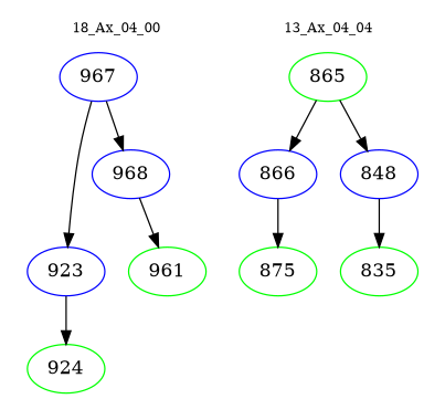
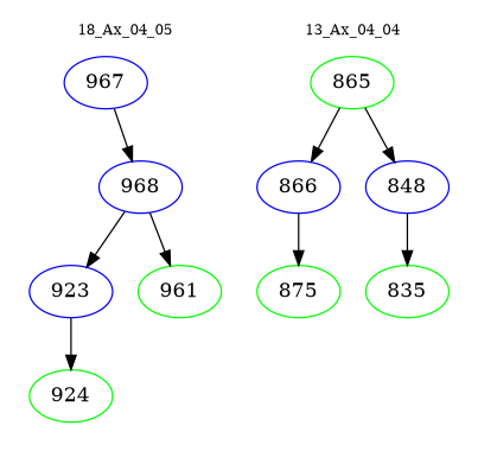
  digraph {
    node [color=blue]
    edge [color=black]
    n1 [label=967]
    n2 [label=923]
    n3 [label=968]
    n4 [color=green label=924]
    n5 [color=green label=961]
    n6 [color=green label=865]
    n7 [label=866]
    n8 [label=848]
    n9 [color=green label=875]
    n10 [color=green label=835]
    subgraph cluster_1 {
      color=white
      fontsize=10
-     label="18_Ax_04_00"
+     label="18_Ax_04_05"
      n1
      n2
      n3
      n4
      n5
    }
    subgraph cluster_2 {
      color=white
      fontsize=10
      label="13_Ax_04_04"
      n6
      n7
      n8
      n9
      n10
    }
-   n1 -> n2
+   n3 -> n2
    n1 -> n3
    n2 -> n4
    n3 -> n5
    n6 -> n7
    n6 -> n8
    n7 -> n9
    n8 -> n10
  }
